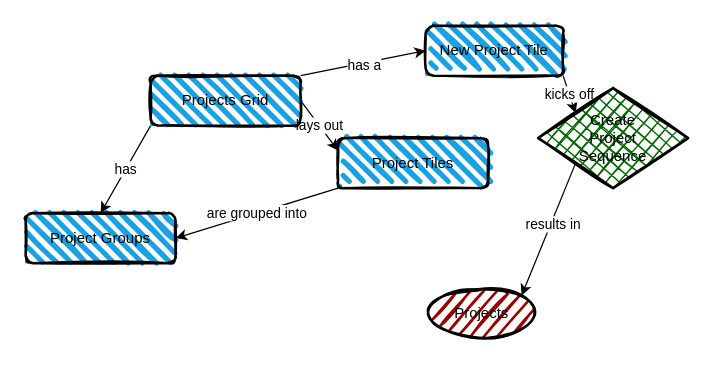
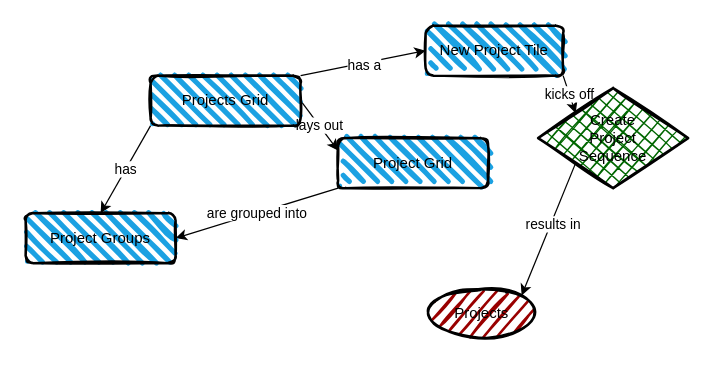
  <mxCell id="0" />
  <mxCell id="1" parent="0" />
  <mxCell id="2" value="lays out" style="edgeStyle=none;html=1;exitX=1;exitY=0.5;exitDx=0;exitDy=0;entryX=0;entryY=0.25;entryDx=0;entryDy=0;" parent="1" source="6" target="9" edge="1"><mxGeometry relative="1" as="geometry" /></mxCell>
  <mxCell id="3" value="has" style="edgeStyle=none;html=1;exitX=0;exitY=1;exitDx=0;exitDy=0;entryX=0.5;entryY=0;entryDx=0;entryDy=0;" parent="1" source="6" target="10" edge="1"><mxGeometry relative="1" as="geometry" /></mxCell>
  <mxCell id="4" style="edgeStyle=none;html=1;exitX=1;exitY=0;exitDx=0;exitDy=0;entryX=0;entryY=0.5;entryDx=0;entryDy=0;" parent="1" source="6" target="12" edge="1"><mxGeometry relative="1" as="geometry"><mxPoint x="260" y="30" as="targetPoint" /></mxGeometry></mxCell>
  <mxCell id="5" value="has a" style="edgeLabel;html=1;align=center;verticalAlign=middle;resizable=0;points=[];" parent="4" vertex="1" connectable="0"><mxGeometry x="-0.007" y="-2" relative="1" as="geometry"><mxPoint as="offset" /></mxGeometry></mxCell>
  <mxCell id="6" value="Projects Grid" style="rounded=1;whiteSpace=wrap;html=1;strokeWidth=2;fillWeight=4;hachureGap=8;hachureAngle=45;fillColor=#1ba1e2;sketch=1;" parent="1" vertex="1"><mxGeometry x="120" y="60" width="120" height="40" as="geometry" /></mxCell>
  <mxCell id="7" value="Projects" style="ellipse;whiteSpace=wrap;html=1;strokeWidth=2;fillWeight=2;hachureGap=8;fillColor=#990000;fillStyle=dots;sketch=1;" parent="1" vertex="1"><mxGeometry x="340" y="230" width="90" height="40" as="geometry" /></mxCell>
  <mxCell id="8" value="are grouped into" style="edgeStyle=none;html=1;exitX=0;exitY=1;exitDx=0;exitDy=0;entryX=1;entryY=0.5;entryDx=0;entryDy=0;" parent="1" source="9" target="10" edge="1"><mxGeometry relative="1" as="geometry" /></mxCell>
- <mxCell id="9" value="Project Tiles" style="rounded=1;whiteSpace=wrap;html=1;strokeWidth=2;fillWeight=4;hachureGap=8;hachureAngle=45;fillColor=#1ba1e2;sketch=1;" parent="1" vertex="1"><mxGeometry x="270" y="110" width="120" height="40" as="geometry" /></mxCell>
+ <mxCell id="9" value="Project Grid" style="rounded=1;whiteSpace=wrap;html=1;strokeWidth=2;fillWeight=4;hachureGap=8;hachureAngle=45;fillColor=#1ba1e2;sketch=1;" parent="1" vertex="1"><mxGeometry x="270" y="110" width="120" height="40" as="geometry" /></mxCell>
  <mxCell id="10" value="Project Groups" style="rounded=1;whiteSpace=wrap;html=1;strokeWidth=2;fillWeight=4;hachureGap=8;hachureAngle=45;fillColor=#1ba1e2;sketch=1;" parent="1" vertex="1"><mxGeometry x="20" y="170" width="120" height="40" as="geometry" /></mxCell>
  <mxCell id="11" value="kicks off" style="edgeStyle=none;html=1;exitX=1;exitY=1;exitDx=0;exitDy=0;entryX=0;entryY=0;entryDx=0;entryDy=0;" parent="1" source="12" target="15" edge="1"><mxGeometry relative="1" as="geometry" /></mxCell>
  <mxCell id="12" value="New Project Tile" style="rounded=1;whiteSpace=wrap;html=1;strokeWidth=2;fillWeight=4;hachureGap=8;hachureAngle=45;fillColor=#1ba1e2;sketch=1;" parent="1" vertex="1"><mxGeometry x="340" y="20" width="110" height="40" as="geometry" /></mxCell>
  <mxCell id="13" style="edgeStyle=none;html=1;exitX=0;exitY=1;exitDx=0;exitDy=0;entryX=1;entryY=0;entryDx=0;entryDy=0;" parent="1" source="15" target="7" edge="1"><mxGeometry relative="1" as="geometry" /></mxCell>
  <mxCell id="14" value="results in" style="edgeLabel;html=1;align=center;verticalAlign=middle;resizable=0;points=[];" parent="13" vertex="1" connectable="0"><mxGeometry x="-0.086" y="1" relative="1" as="geometry"><mxPoint as="offset" /></mxGeometry></mxCell>
  <mxCell id="15" value="Create&lt;br&gt;Project &lt;br&gt;Sequence" style="rhombus;whiteSpace=wrap;html=1;strokeWidth=2;fillWeight=-1;hachureGap=8;fillStyle=cross-hatch;fillColor=#006600;sketch=1;" parent="1" vertex="1"><mxGeometry x="430" y="70" width="120" height="80" as="geometry" /></mxCell>
